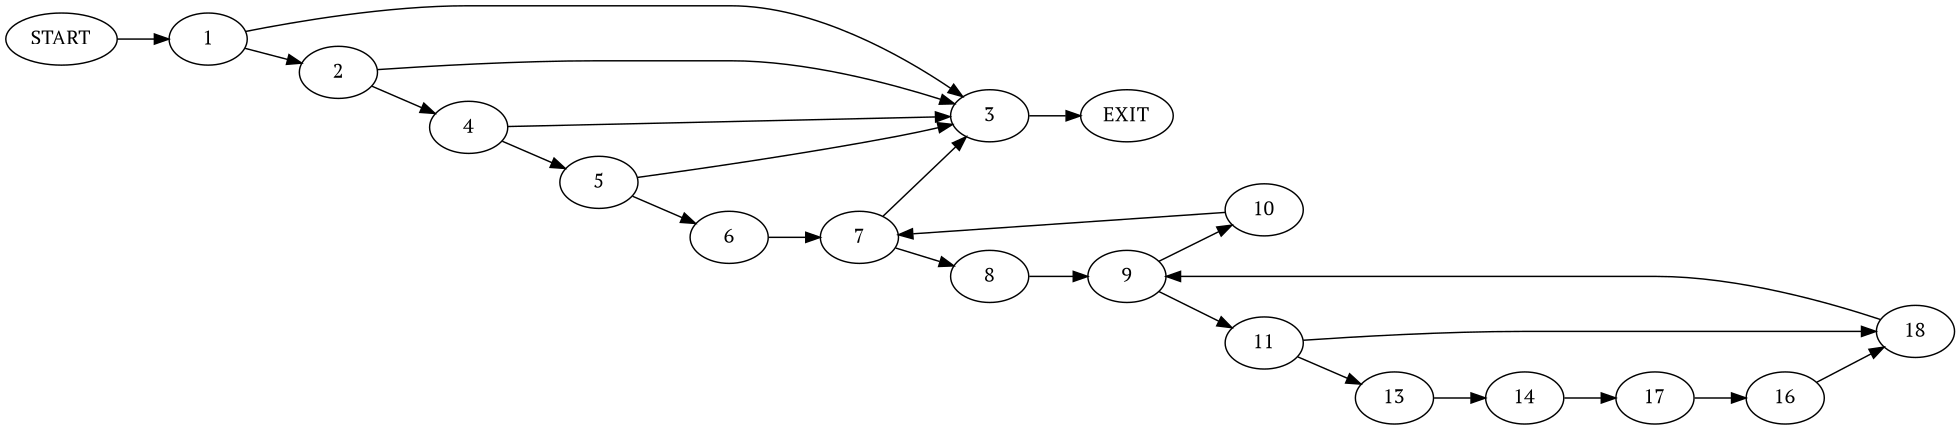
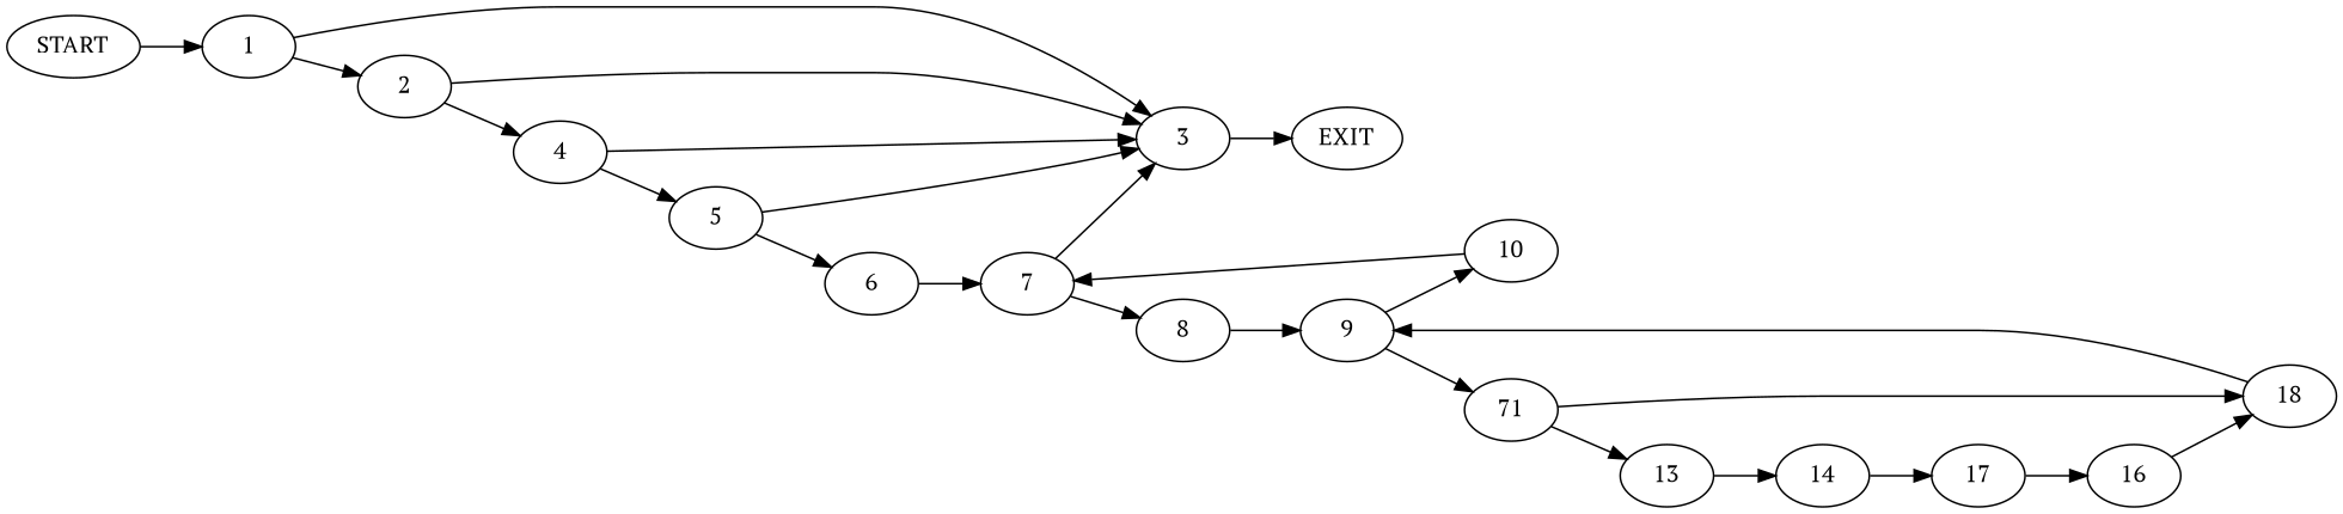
  digraph {
    fontname="PT Serif"
    rankdir=LR
    node [fontname="PT Serif"]
    edge [fontname="PT Serif"]
    n1 [label=START]
    1
    2
    3
    n5 [label=EXIT]
    4
    5
    6
    7
    8
    9
    10
-   11
+   11 [label=71]
    n14 [label=18]
    13
    14
    17
    16
    n1 -> 1
    1 -> 2
    1 -> 3
    2 -> 3
    2 -> 4
    3 -> n5
    4 -> 3
    4 -> 5
    5 -> 3
    5 -> 6
    6 -> 7
    7 -> 3
    7 -> 8
    8 -> 9
    9 -> 10
    9 -> 11
    10 -> 7
    11 -> n14
    11 -> 13
    n14 -> 9
    13 -> 14
    14 -> 17
    17 -> 16
    16 -> n14
  }
